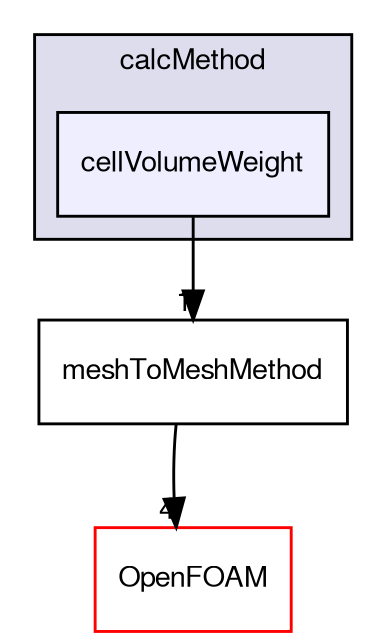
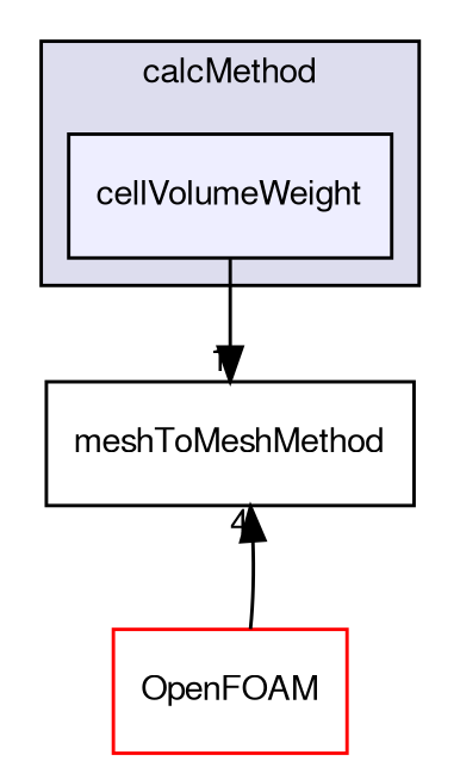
  digraph {
    compound=true
    node [fontname=FreeSans fontsize=10 shape=box]
    edge [labeldistance=1.5 labelfontname=FreeSans labelfontsize=10]
    n1 [fillcolor="#eeeeff" label=cellVolumeWeight pencolor=black style=filled]
    n2 [label=meshToMeshMethod]
    n3 [color=red label=OpenFOAM]
    subgraph cluster_1 {
      bgcolor="#ddddee"
      fontname=FreeSans
      fontsize=10
      label=calcMethod
      pencolor=black
      n1
    }
    n1 -> n2 [headlabel=1]
-   n2 -> n3 [headlabel=4]
+   n3 -> n2 [headlabel=4]
  }
